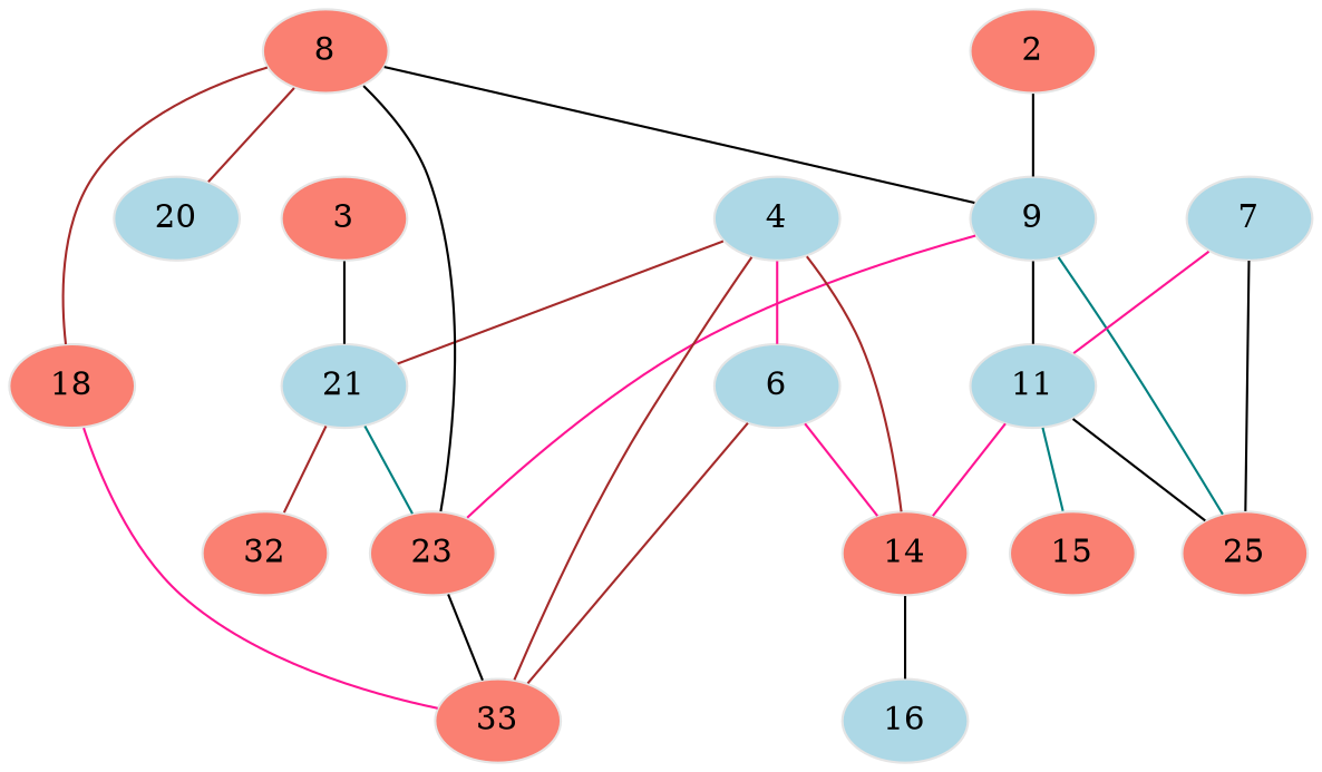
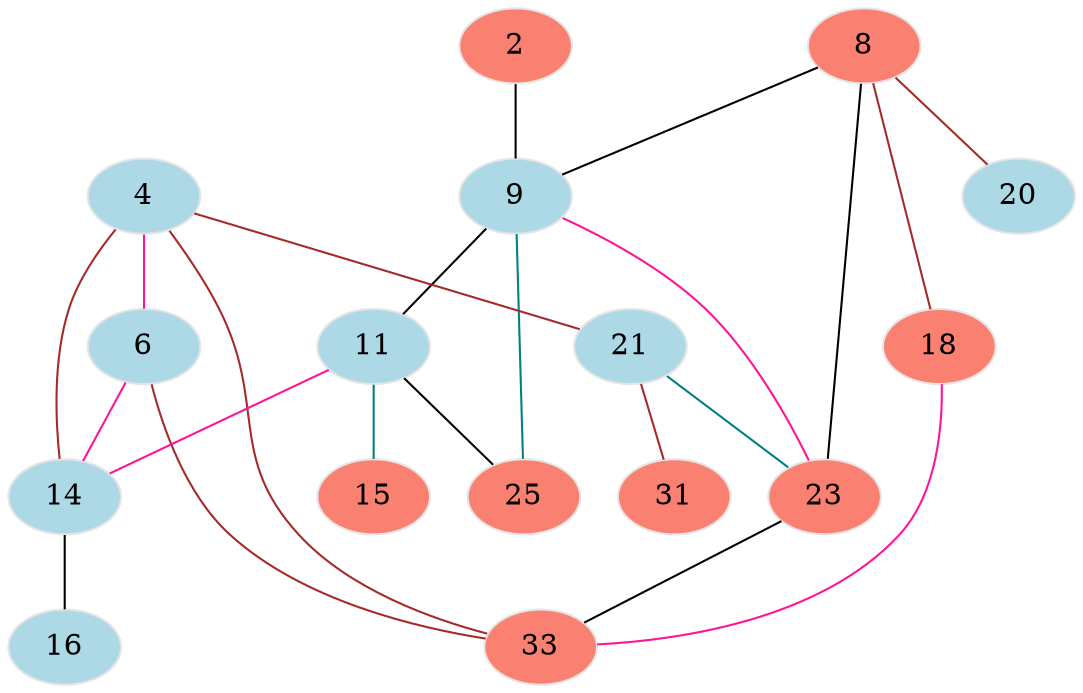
  graph {
    node [color=gray90 fillcolor=salmon style=filled]
    edge [color=black weight=1.0]
    2
    9 [fillcolor=lightblue]
    4 [fillcolor=lightblue]
    21 [fillcolor=lightblue]
    6 [fillcolor=lightblue]
-   14
+   14 [fillcolor=lightblue]
    33
    11 [fillcolor=lightblue]
    n9 [label=25]
    23
-   3
-   31 [label=32]
+   31
    16 [fillcolor=lightblue]
-   7 [fillcolor=lightblue]
    15
    8
    18
    20 [fillcolor=lightblue]
    2 -- 9 [weight=2.0]
    9 -- 11 [weight=2.0]
    9 -- n9 [color=teal]
    9 -- 23 [color=deeppink]
    4 -- 21 [color=brown weight=2.0]
    4 -- 6 [color=deeppink]
    4 -- 14 [color=brown weight=3.0]
    4 -- 33 [color=brown]
    21 -- 23 [color=teal weight=2.0]
    21 -- 31 [color=brown]
    6 -- 14 [color=deeppink]
    6 -- 33 [color=brown]
    14 -- 16 [weight=2.0]
    11 -- 14 [color=deeppink weight=4.0]
    11 -- n9
    11 -- 15 [color=teal]
    23 -- 33
-   3 -- 21 [weight=3.0]
-   7 -- 11 [color=deeppink]
-   7 -- n9 [weight=2.0]
    8 -- 9
    8 -- 23
    8 -- 18 [color=brown]
    8 -- 20 [color=brown]
    18 -- 33 [color=deeppink]
  }
